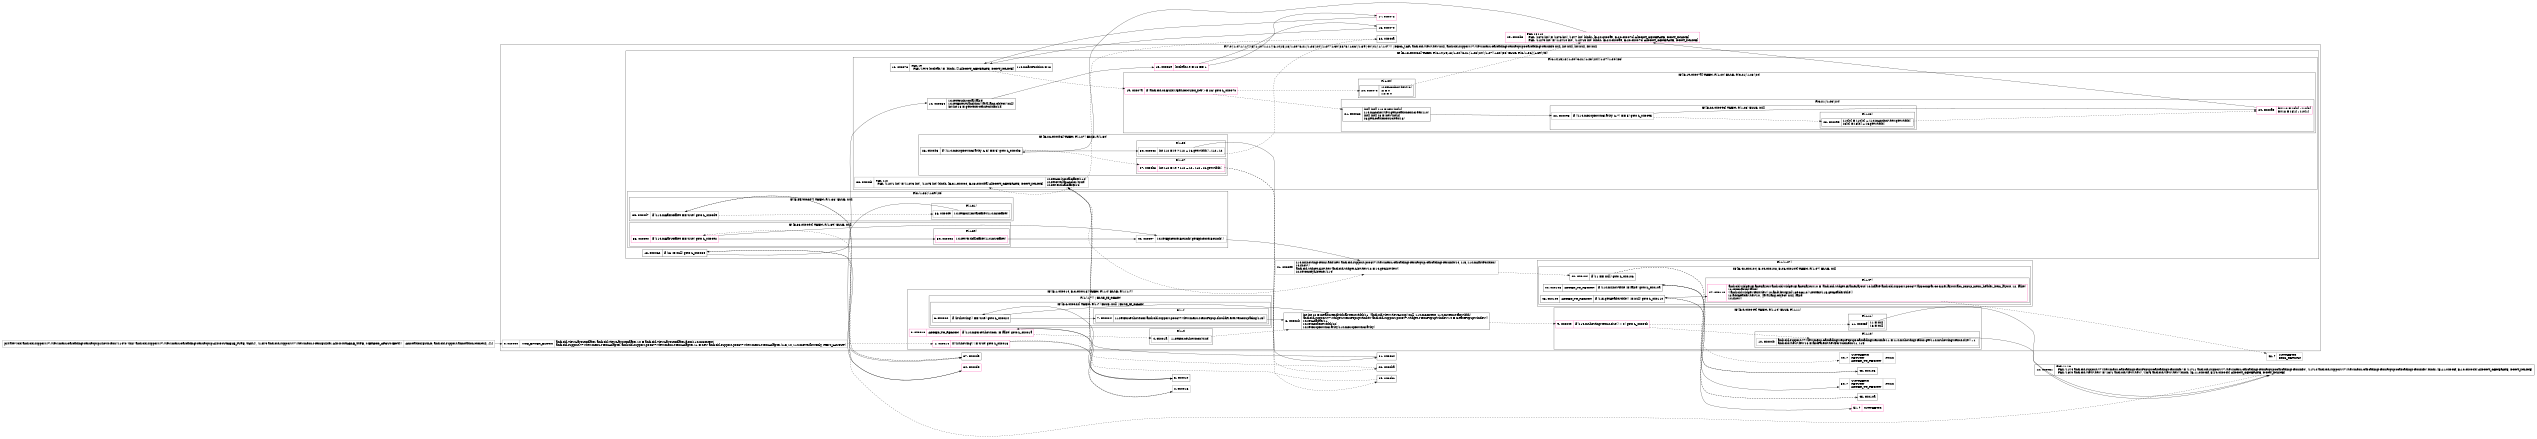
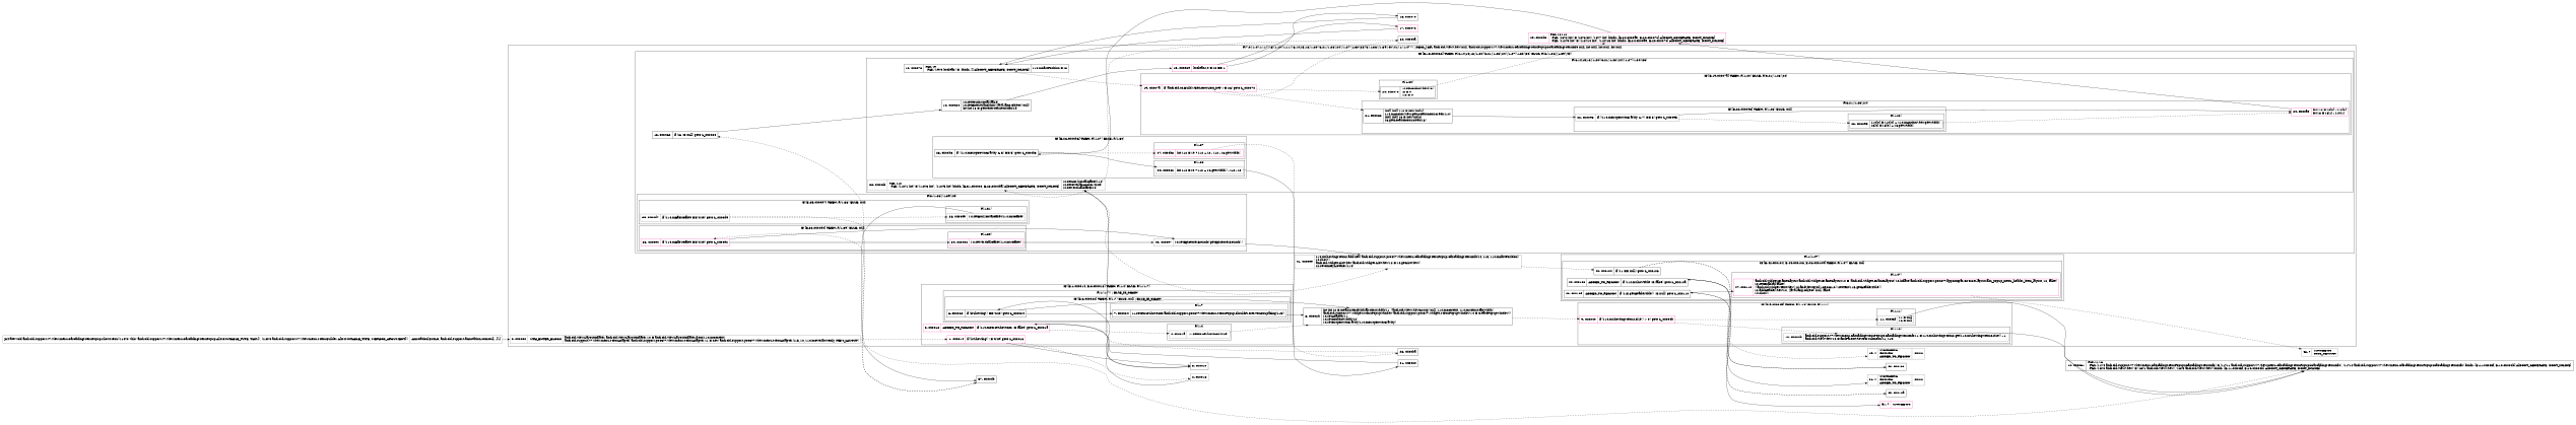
  digraph {
    rankdir=LR
    node [color=black shape=record]
    edge [style=solid]
    n1 [color=gray40 label="{4\:\ 0x001a|r1.setForceShowIcon(true)\l}"]
    n2 [label="{7\:\ 0x0024|r1.setForceShowIcon(android.support.p003v7.view.menu.MenuPopup.shouldPreserveIconSpacing(r15))\l}"]
    n3 [label="{6\:\ 0x0022|if (isShowing() == true) goto L_0x0024\l}"]
    n4 [color=deeppink label="{1\:\ 0x0014|if (isShowing() != true) goto L_0x0016\l}"]
    n5 [color=deeppink label="{3\:\ 0x0018|ADDED_TO_REGION\l|if (r14.mForceShowIcon != false) goto L_0x001a\l}"]
    n6 [color=gray40 label="{10\:\ 0x004b|android.support.v7.view.menu.CascadingMenuPopup$CascadingMenuInfo r1 = r14.mShowingMenus.get(r14.mShowingMenus.size() \- 1)\landroid.view.View r6 = findParentViewForSubmenu(r1, r15)\l}"]
    n7 [color=gray40 label="{11\:\ 0x005f|r1 = null\lr6 = null\l}"]
    n8 [color=deeppink label="{9\:\ 0x0049|if (r14.mShowingMenus.size() \> 0) goto L_0x004b\l}"]
    n9 [label="{20\:\ 0x007c|r4.setAnchorView(r6)\lr8 = 0\lr12 = 0\l}"]
    n10 [label="{23\:\ 0x0095|r10[0] = r10[0] + r14.mAnchorView.getWidth()\lr8[0] = r8[0] + r6.getWidth()\l}"]
    n11 [color=gray40 label="{22\:\ 0x0093|if ((r14.mDropDownGravity & 7) == 5) goto L_0x0095\l}"]
    n12 [label="{21\:\ 0x0082|int[] int[] r10 = new int[2]\lr14.mAnchorView.getLocationOnScreen(r10)\lint[] int[] r8 = new int[2]\lr6.getLocationOnScreen(r8)\l}"]
    n13 [color=deeppink label="{24\:\ 0x00a9|int r12 = r8[0] \- r10[0]\lint r8 = r8[1] \- r10[1]\l}"]
    n14 [color=deeppink label="{19\:\ 0x007a|if (android.os.Build.VERSION.SDK_INT \>= 26) goto L_0x007c\l}"]
    n15 [color=deeppink label="{27\:\ 0x00b8|int r12 = r9 ? r12 + r2 : r12 \- r6.getWidth()\l}"]
    n16 [color=gray40 label="{30\:\ 0x00c2|int r12 = r9 ? r12 + r6.getWidth() : r12 \- r2\l}"]
    n17 [label="{26\:\ 0x00b6|if ((r14.mDropDownGravity & 5) == 5) goto L_0x00b8\l}"]
    n18 [label="{14\:\ 0x0064|r4.setTouchModal(false)\lr4.setEnterTransition((java.lang.Object) null)\lint int r8 = getNextMenuPosition(r2)\l}"]
    n19 [color=deeppink label="{15\:\ 0x006e|boolean r9 = r8 == 1\l}"]
    n20 [label="{18\:\ 0x0073|PHI: r9 \l  PHI: (r9v0 boolean) =  binds: [] A[DONT_GENERATE, DONT_INLINE]\l|r14.mLastPosition = r8\l}"]
    n21 [color=gray40 label="{33\:\ 0x00cb|PHI: r12 \l  PHI: (r12v1 int) = (r12v3 int), (r12v5 int) binds: [B:31:0x00c4, B:28:0x00ba] A[DONT_GENERATE, DONT_INLINE]\l|r4.setHorizontalOffset(r12)\lr4.setOverlapAnchor(true)\lr4.setVerticalOffset(r8)\l}"]
    n22 [color=gray40 label="{36\:\ 0x00d9|r4.setHorizontalOffset(r14.mXOffset)\l}"]
    n23 [color=gray40 label="{35\:\ 0x00d7|if (r14.mHasXOffset == true) goto L_0x00d9\l}"]
    n24 [color=deeppink label="{39\:\ 0x00e2|r4.setVerticalOffset(r14.mYOffset)\l}"]
    n25 [color=deeppink label="{38\:\ 0x00e0|if (r14.mHasYOffset == true) goto L_0x00e2\l}"]
    n26 [color=gray40 label="{40\:\ 0x00e7|r4.setEpicenterBounds(getEpicenterBounds())\l}"]
    n27 [label="{13\:\ 0x0062|if (r6 != null) goto L_0x0064\l}"]
    n28 [color=deeppink label="{47\:\ 0x0110|android.widget.FrameLayout android.widget.FrameLayout r0 = (android.widget.FrameLayout) r0.inflate(android.support.p003v7.appcompat.C0422R.layout.abc_popup_menu_header_item_layout, r2, false)\lr0.setEnabled(false)\l((android.widget.TextView) r0.findViewById(16908310)).setText(r15.getHeaderTitle())\lr2.addHeaderView(r0, (java.lang.Object) null, false)\lr4.show()\l}"]
    n29 [label="{42\:\ 0x0104|if (r1 == null) goto L_0x0106\l}"]
    n30 [label="{44\:\ 0x0108|ADDED_TO_REGION\l|if (r14.mShowTitle != false) goto L_0x010a\l}"]
    n31 [label="{46\:\ 0x010e|ADDED_TO_REGION\l|if (r15.getHeaderTitle() != null) goto L_0x0110\l}"]
    n32 [color=gray40 label="{0\:\ 0x0000|MTH_ENTER_BLOCK\l|android.view.LayoutInflater android.view.LayoutInflater r0 = android.view.LayoutInflater.from(r14.mContext)\landroid.support.v7.view.menu.MenuAdapter android.support.p003v7.view.menu.MenuAdapter r1 = new android.support.p003v7.view.menu.MenuAdapter(r15, r0, r14.mOverflowOnly, ITEM_LAYOUT)\l}"]
    n33 [label="{8\:\ 0x002b|int int r2 = measureIndividualMenuWidth(r1, (android.view.ViewGroup) null, r14.mContext, r14.mMenuMaxWidth)\landroid.support.v7.widget.MenuPopupWindow android.support.p003v7.widget.MenuPopupWindow r4 = createPopupWindow()\lr4.setAdapter(r1)\lr4.setContentWidth(r2)\lr4.setDropDownGravity(r14.mDropDownGravity)\l}"]
    n34 [color=gray40 label="{41\:\ 0x00ee|r14.mShowingMenus.add(new android.support.p003v7.view.menu.CascadingMenuPopup.CascadingMenuInfo(r4, r15, r14.mLastPosition))\lr4.show()\landroid.widget.ListView android.widget.ListView r2 = r4.getListView()\lr2.setOnKeyListener(r14)\l}"]
    n35 [color=gray40 label="{2\:\ 0x0016}"]
    n36 [label="{5\:\ 0x001e}"]
    n37 [label="{12\:\ 0x0061|PHI: r1 r6 \l  PHI: (r1v4 android.support.v7.view.menu.CascadingMenuPopup$CascadingMenuInfo) = (r1v11 android.support.v7.view.menu.CascadingMenuPopup$CascadingMenuInfo), (r1v14 android.support.v7.view.menu.CascadingMenuPopup$CascadingMenuInfo) binds: [B:11:0x005f, B:10:0x004b] A[DONT_GENERATE, DONT_INLINE]\l  PHI: (r6v0 android.view.View) = (r6v1 android.view.View), (r6v5 android.view.View) binds: [B:11:0x005f, B:10:0x004b] A[DONT_GENERATE, DONT_INLINE]\l}"]
    n38 [color=deeppink label="{25\:\ 0x00b3|PHI: r8 r12 \l  PHI: (r8v2 int) = (r8v6 int), (r8v7 int) binds: [B:24:0x00a9, B:20:0x007c] A[DONT_GENERATE, DONT_INLINE]\l  PHI: (r12v0 int) = (r12v10 int), (r12v15 int) binds: [B:24:0x00a9, B:20:0x007c] A[DONT_GENERATE, DONT_INLINE]\l}"]
    n39 [label="{28\:\ 0x00ba}"]
-   n40 [label="{29\:\ 0x00bc}"]
    n41 [label="{31\:\ 0x00c4}"]
    n42 [label="{32\:\ 0x00ca}"]
    n43 [label="{16\:\ 0x0070}"]
    n44 [color=deeppink label="{17\:\ 0x0072}"]
    n45 [label="{37\:\ 0x00de}"]
-   n46 [color=deeppink label="{34\:\ 0x00d5}"]
    n47 [color=gray40 label="{48\:\ ?|SYNTHETIC\lORIG_RETURN\l}"]
    n48 [label="{43\:\ 0x0106}"]
    n49 [color=gray40 label="{49\:\ ?|SYNTHETIC\lRETURN\lADDED_TO_REGION\l|return\l}"]
    n50 [label="{45\:\ 0x010a}"]
    n51 [color=gray40 label="{50\:\ ?|SYNTHETIC\lRETURN\lADDED_TO_REGION\l|return\l}"]
    n52 [color=deeppink label="{51\:\ ?|SYNTHETIC\l}"]
    n53 [color=gray40 label="{private void android.support.v7.view.menu.CascadingMenuPopup.showMenu((r14v0 'this' android.support.v7.view.menu.CascadingMenuPopup A[IMMUTABLE_TYPE, THIS]), (r15v0 android.support.v7.view.menu.MenuBuilder A[IMMUTABLE_TYPE, METHOD_ARGUMENT]))  | Annotation[BUILD, android.support.annotation.NonNull, \{\}]\l}"]
    subgraph cluster_1 {
      label="R(7:0|(1:4)(1:(1:7))|8|(1:10)(1:11)|(6:14|15|18|(1:20)(3:21|(1:23)|24)|(1:27)(1:30)|33)(3:(1:36)|(1:39)|40)|41|(1:(1:47))) | DECL_VAR: android.view.View null, android.support.v7.view.menu.CascadingMenuPopup$CascadingMenuInfo null, int null, int null, int null\l"
      n32
      n33
      n34
      subgraph cluster_2 {
        label="IF [B:1:0x0014, B:3:0x0018] THEN: R(1:4) ELSE: R(1:(1:7))"
        n4
        n5
        subgraph cluster_3 {
          label="R(1:4)"
          n1
        }
        subgraph cluster_4 {
          label="R(1:(1:7)) | ELSE_IF_CHAIN\l"
          subgraph cluster_5 {
            label="IF [B:6:0x0022] THEN: R(1:7) ELSE: null | ELSE_IF_CHAIN\l"
            n3
            subgraph cluster_6 {
              label="R(1:7)"
              n2
            }
          }
        }
      }
      subgraph cluster_7 {
        label="IF [B:9:0x0049] THEN: R(1:10) ELSE: R(1:11)"
        n8
        subgraph cluster_8 {
          label="R(1:10)"
          n6
        }
        subgraph cluster_9 {
          label="R(1:11)"
          n7
        }
      }
      subgraph cluster_10 {
        label="IF [B:13:0x0062] THEN: R(6:14|15|18|(1:20)(3:21|(1:23)|24)|(1:27)(1:30)|33) ELSE: R(3:(1:36)|(1:39)|40)"
        n27
        subgraph cluster_11 {
          label="R(6:14|15|18|(1:20)(3:21|(1:23)|24)|(1:27)(1:30)|33)"
          n18
          n19
          n20
          n21
          subgraph cluster_12 {
            label="IF [B:19:0x007a] THEN: R(1:20) ELSE: R(3:21|(1:23)|24)"
            n14
            subgraph cluster_13 {
              label="R(1:20)"
              n9
            }
            subgraph cluster_14 {
              label="R(3:21|(1:23)|24)"
              n12
              n13
              subgraph cluster_15 {
                label="IF [B:22:0x0093] THEN: R(1:23) ELSE: null"
                n11
                subgraph cluster_16 {
                  label="R(1:23)"
                  n10
                }
              }
            }
          }
          subgraph cluster_17 {
            label="IF [B:26:0x00b6] THEN: R(1:27) ELSE: R(1:30)"
            n17
            subgraph cluster_18 {
              label="R(1:27)"
              n15
            }
            subgraph cluster_19 {
              label="R(1:30)"
              n16
            }
          }
        }
        subgraph cluster_20 {
          label="R(3:(1:36)|(1:39)|40)"
          n26
          subgraph cluster_21 {
            label="IF [B:35:0x00d7] THEN: R(1:36) ELSE: null"
            n23
            subgraph cluster_22 {
              label="R(1:31)"
              n22
            }
          }
          subgraph cluster_23 {
            label="IF [B:38:0x00e0] THEN: R(1:39) ELSE: null"
            n25
            subgraph cluster_24 {
              label="R(1:39)"
              n24
            }
          }
        }
      }
      subgraph cluster_25 {
        label="R(1:(1:47))"
        subgraph cluster_26 {
          label="IF [B:42:0x0104, B:44:0x0108, B:46:0x010e] THEN: R(1:47) ELSE: null"
          n29
          n30
          n31
          subgraph cluster_27 {
            label="R(1:47)"
            n28
          }
        }
      }
    }
    n1 -> n33 [style=dashed]
    n2 -> n33
    n3 -> n2
    n3 -> n33
    n4 -> n35 [style=dashed]
    n4 -> n36
    n5 -> n1 [style=dashed]
    n5 -> n36
    n6 -> n37
    n7 -> n37
    n8 -> n6 [style=dashed]
    n8 -> n7 [style=dashed]
    n9 -> n38 [style=dashed]
    n10 -> n13 [style=dashed]
    n11 -> n10 [style=dashed]
    n11 -> n13
    n12 -> n11
    n13 -> n38
    n14 -> n9 [style=dashed]
    n14 -> n12 [style=dashed]
    n15 -> n39 [style=dashed]
-   n15 -> n40 [style=dashed]
    n16 -> n41
-   n16 -> n42 [style=dashed]
+   n14 -> n42 [style=dashed]
    n17 -> n15 [style=dashed]
    n17 -> n16
    n18 -> n19
    n19 -> n43
    n19 -> n44
    n20 -> n14 [style=dashed]
    n21 -> n34 [style=dashed]
    n22 -> n45
    n23 -> n22 [style=dashed]
    n23 -> n45 [style=dashed]
    n24 -> n26
    n25 -> n24
    n25 -> n26
    n26 -> n34
    n27 -> n18
-   n27 -> n46
    n28 -> n47 [style=dashed]
    n29 -> n48 [style=dashed]
    n29 -> n49 [style=dashed]
    n30 -> n50 [style=dashed]
    n30 -> n51
    n31 -> n28
    n31 -> n52
    n32 -> n4 [style=dashed]
    n33 -> n8 [style=dashed]
    n34 -> n29 [style=dashed]
    n35 -> n5
    n36 -> n3
    n37 -> n27 [style=dashed]
    n38 -> n17
    n39 -> n21 [style=dashed]
-   n40 -> n21 [style=dashed]
    n41 -> n21
    n42 -> n21 [style=dashed]
    n43 -> n20
    n44 -> n20
    n45 -> n25 [style=dashed]
-   n46 -> n23
    n48 -> n30
    n50 -> n31 [style=dashed]
    n53 -> n32
  }
